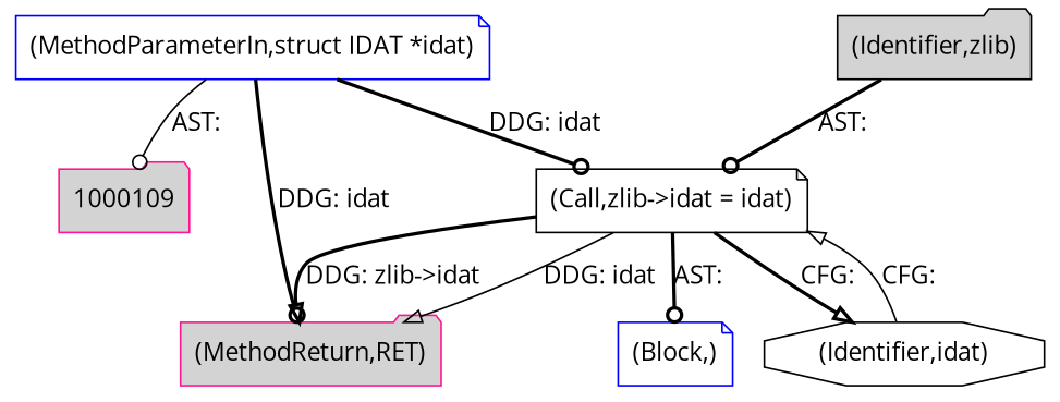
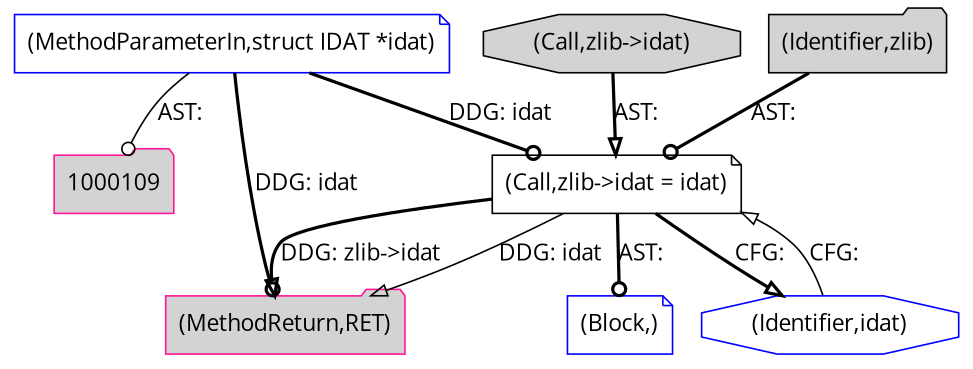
  digraph {
    fontname="Open Sans"
    node [color=black fillcolor=white fontname="Open Sans" shape=note style=filled]
    edge [arrowhead=odot fontname="Open Sans" style=bold]
    n1 [color=blue label="(MethodParameterIn,struct IDAT *idat)"]
    n2 [label="(Call,zlib->idat = idat)"]
    n3 [color=deeppink fillcolor=lightgrey label="(MethodReturn,RET)" shape=folder]
    1000109 [color=deeppink fillcolor=lightgrey shape=folder]
    n5 [color=blue label="(Block,)"]
-   n6 [label="(Identifier,idat)" shape=octagon]
+   n6 [color=blue label="(Identifier,idat)" shape=octagon]
+   n7 [fillcolor=lightgrey label="(Call,zlib->idat)" shape=octagon]
    n8 [fillcolor=lightgrey label="(Identifier,zlib)" shape=folder]
    n1 -> n2 [label="DDG: idat"]
    n1 -> n3 [label="DDG: idat"]
    n1 -> 1000109 [label="AST: " style=solid]
    n2 -> n3 [arrowhead=onormal label="DDG: idat" style=solid]
    n2 -> n3 [arrowhead=onormal label="DDG: zlib->idat"]
    n2 -> n5 [label="AST: "]
    n2 -> n6 [arrowhead=onormal label="CFG: "]
    n6 -> n2 [arrowhead=onormal label="CFG: " style=solid]
+   n7 -> n2 [arrowhead=onormal label="AST: "]
    n8 -> n2 [label="AST: "]
  }
